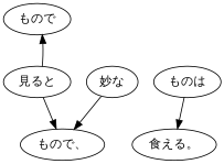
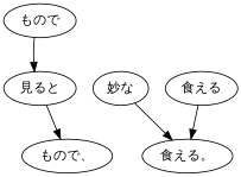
  digraph {
    fontname="Playfair Display"
    node [fontname="Playfair Display"]
    edge [fontname="Playfair Display"]
    n1 [label="もので"]
    n2 [label="見ると"]
    n3 [label="もので、"]
    n4 [label="妙な"]
    n5 [label="食える。"]
-   n6 [label="ものは"]
-   n2 -> n1
+   n6 [label="食える"]
+   n1 -> n2
    n2 -> n3
-   n4 -> n3
+   n4 -> n5
    n6 -> n5
  }
